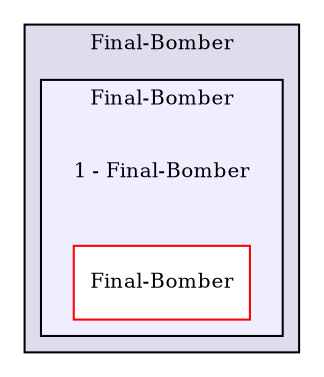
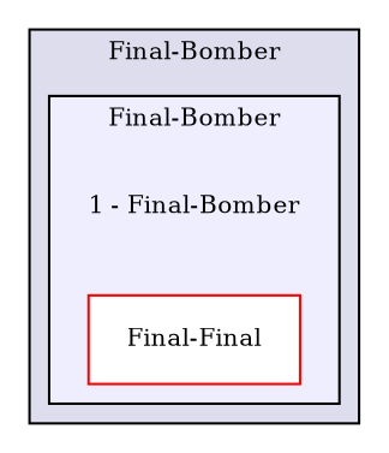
  digraph {
    compound=true
    rankdir=LR
    fontname="DejaVu Serif"
    node [fontname="DejaVu Serif" fontsize=10]
    n1 [label="1 - Final-Bomber" shape=plaintext]
-   n2 [color=red fillcolor=white label="Final-Bomber" shape=box style=filled]
+   n2 [color=red fillcolor=white label="Final-Final" shape=box style=filled]
    subgraph cluster_1 {
      bgcolor="#ddddee"
      fontsize=10
      label="Final-Bomber"
      pencolor=black
      subgraph cluster_2 {
        bgcolor="#eeeeff"
        fontsize=10
        pencolor=black
        n1
        n2
      }
    }
  }
